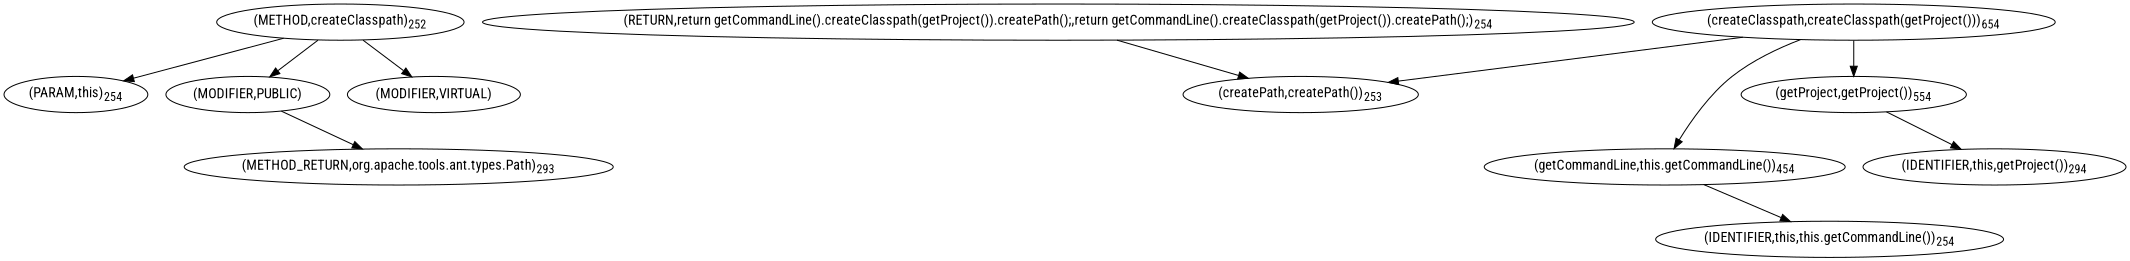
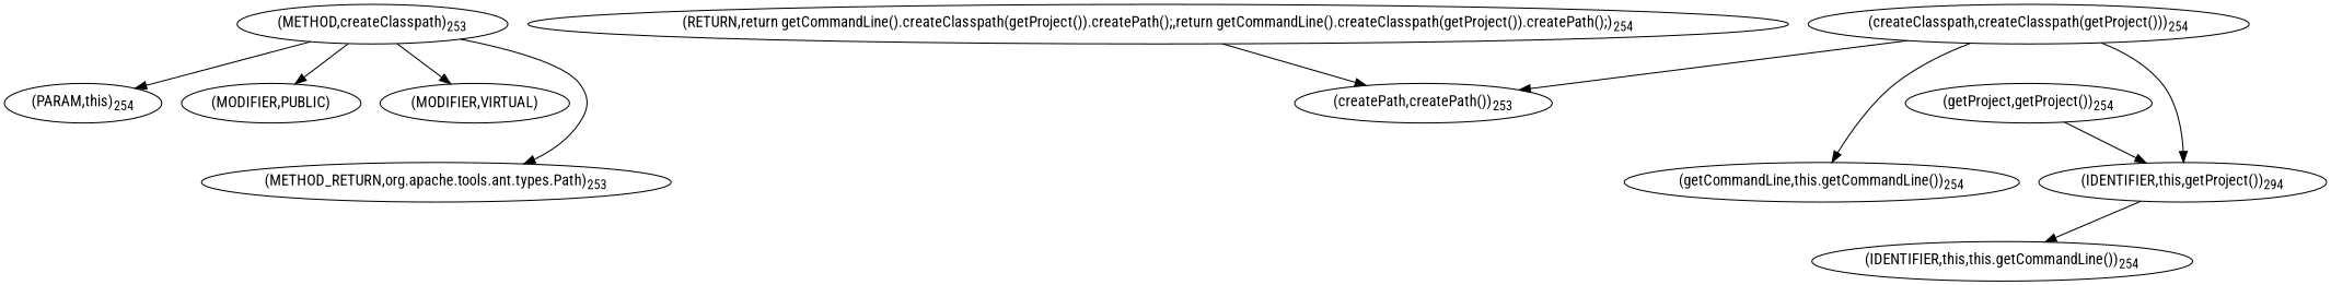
  digraph {
    fontname="Roboto Condensed"
    node [fontname="Roboto Condensed"]
    edge [fontname="Roboto Condensed"]
-   n1 [label=<(METHOD,createClasspath)<SUB>252</SUB>>]
+   n1 [label=<(METHOD,createClasspath)<SUB>253</SUB>>]
    n2 [label=<(PARAM,this)<SUB>254</SUB>>]
    n3 [label=<(MODIFIER,PUBLIC)>]
    n4 [label=<(MODIFIER,VIRTUAL)>]
-   n5 [label=<(METHOD_RETURN,org.apache.tools.ant.types.Path)<SUB>293</SUB>>]
+   n5 [label=<(METHOD_RETURN,org.apache.tools.ant.types.Path)<SUB>253</SUB>>]
    n6 [label=<(RETURN,return getCommandLine().createClasspath(getProject()).createPath();,return getCommandLine().createClasspath(getProject()).createPath();)<SUB>254</SUB>>]
    n7 [label=<(createPath,createPath())<SUB>253</SUB>>]
-   n8 [label=<(createClasspath,createClasspath(getProject()))<SUB>654</SUB>>]
-   n9 [label=<(getCommandLine,this.getCommandLine())<SUB>454</SUB>>]
-   n10 [label=<(getProject,getProject())<SUB>554</SUB>>]
+   n8 [label=<(createClasspath,createClasspath(getProject()))<SUB>254</SUB>>]
+   n9 [label=<(getCommandLine,this.getCommandLine())<SUB>254</SUB>>]
+   n10 [label=<(getProject,getProject())<SUB>254</SUB>>]
    n11 [label=<(IDENTIFIER,this,this.getCommandLine())<SUB>254</SUB>>]
    n12 [label=<(IDENTIFIER,this,getProject())<SUB>294</SUB>>]
    n1 -> n2
    n1 -> n3
    n1 -> n4
-   n3 -> n5
+   n1 -> n5
    n6 -> n7
    n8 -> n7
    n8 -> n9
-   n8 -> n10
-   n9 -> n11
+   n8 -> n12
+   n12 -> n11
    n10 -> n12
  }
